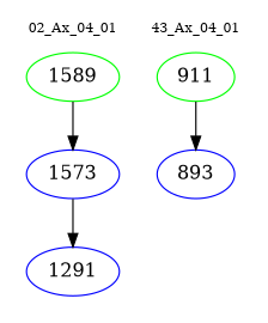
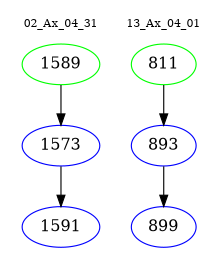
  digraph {
    node [color=blue]
    edge [color=black]
    n1 [label=1573]
    n2 [color=green label=1589]
-   n3 [label=1291]
+   n3 [label=1591]
    n4 [label=893]
-   n6 [color=green label=911]
+   n5 [label=899]
+   n6 [color=green label=811]
    subgraph cluster_1 {
      color=white
      fontsize=10
-     label="02_Ax_04_01"
+     label="02_Ax_04_31"
      n1
      n2
      n3
    }
    subgraph cluster_2 {
      color=white
      fontsize=10
-     label="43_Ax_04_01"
+     label="13_Ax_04_01"
      n4
+     n5
      n6
    }
    n1 -> n3
    n2 -> n1
+   n4 -> n5
    n6 -> n4
  }
